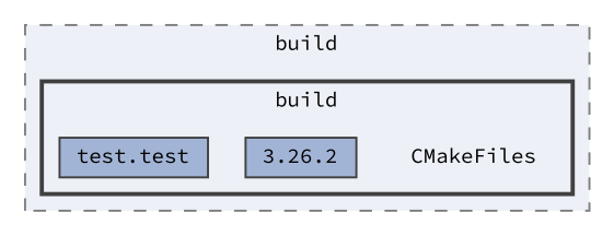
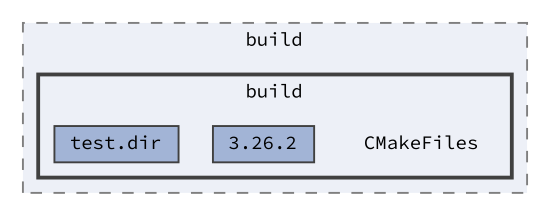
  digraph {
    compound=true
    fontname="Source Code Pro"
    node [fontname="Source Code Pro" fontsize=10 shape=box color=grey25 fillcolor="#a2b4d6" style=filled]
    n1 [height=0.2 label=CMakeFiles shape=plaintext width=0.4 color="" fillcolor="" style=""]
    n2 [height=0.2 label="3.26.2" width=0.4]
-   n3 [height=0.2 label="test.test" width=0.4]
+   n3 [height=0.2 label="test.dir" width=0.4]
    subgraph cluster_1 {
      bgcolor="#edf0f7"
      fontsize=10
      label=build
      pencolor=grey50
      style="filled,dashed"
      subgraph cluster_2 {
        bgcolor="#edf0f7"
        fontsize=10
        pencolor=grey25
        style="filled,bold"
        n1
        n2
        n3
      }
    }
  }
